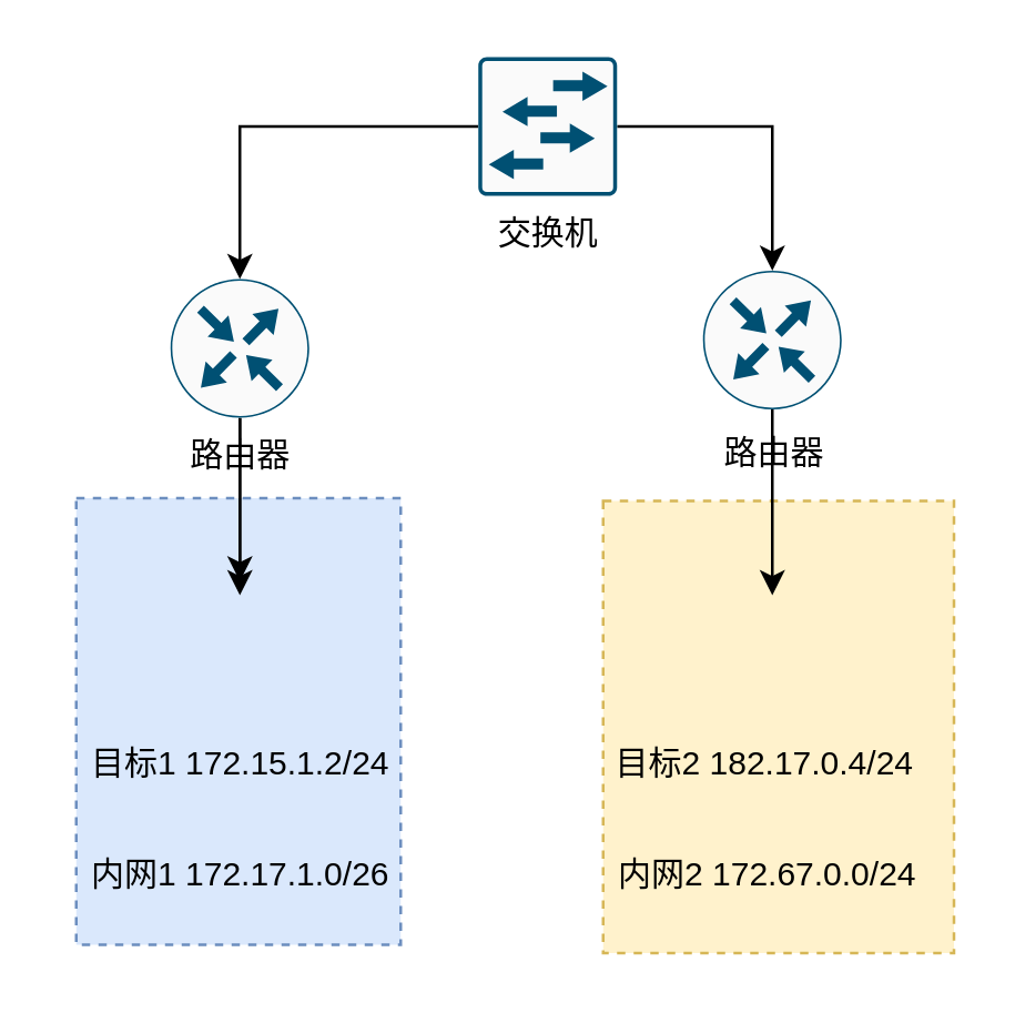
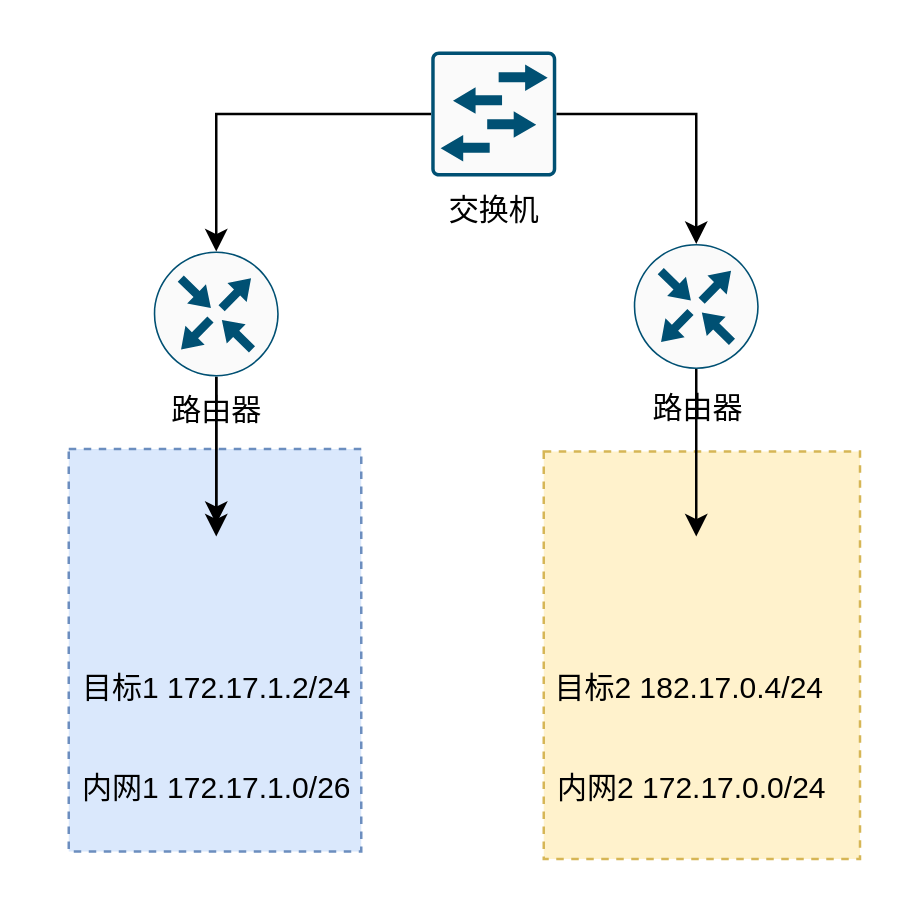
  <mxCell id="0" />
  <mxCell id="1" parent="0" />
  <mxCell id="2" value="" style="rounded=0;whiteSpace=wrap;html=1;dashed=1;fillColor=#fff2cc;strokeColor=#d6b656;" parent="1" vertex="1"><mxGeometry x="217" y="180" width="126.5" height="163" as="geometry" /></mxCell>
  <mxCell id="3" value="" style="rounded=0;whiteSpace=wrap;html=1;dashed=1;fillColor=#dae8fc;strokeColor=#6c8ebf;" parent="1" vertex="1"><mxGeometry x="27" y="179" width="117" height="161" as="geometry" /></mxCell>
  <mxCell id="4" value="" style="shape=image;html=1;verticalAlign=top;verticalLabelPosition=bottom;labelBackgroundColor=#ffffff;imageAspect=0;aspect=fixed;image=https://cdn4.iconfinder.com/data/icons/logos-and-brands/512/97_Docker_logo_logos-128.png" parent="1" vertex="1"><mxGeometry x="56" y="209" width="60" height="60" as="geometry" /></mxCell>
  <mxCell id="5" style="edgeStyle=orthogonalEdgeStyle;rounded=0;orthogonalLoop=1;jettySize=auto;html=1;exitX=0.5;exitY=1;exitDx=0;exitDy=0;exitPerimeter=0;entryX=0.5;entryY=0;entryDx=0;entryDy=0;entryPerimeter=0;" parent="1" source="7" edge="1"><mxGeometry relative="1" as="geometry"><mxPoint x="86" y="214" as="targetPoint" /></mxGeometry></mxCell>
  <mxCell id="6" value="" style="edgeStyle=orthogonalEdgeStyle;rounded=0;orthogonalLoop=1;jettySize=auto;html=1;" edge="1" parent="1" source="7" target="4"><mxGeometry relative="1" as="geometry" /></mxCell>
  <mxCell id="7" value="路由器" style="points=[[0.5,0,0],[1,0.5,0],[0.5,1,0],[0,0.5,0],[0.145,0.145,0],[0.856,0.145,0],[0.855,0.856,0],[0.145,0.855,0]];verticalLabelPosition=bottom;html=1;verticalAlign=top;aspect=fixed;align=center;pointerEvents=1;shape=mxgraph.cisco19.rect;prIcon=router;fillColor=#FAFAFA;strokeColor=#005073;" parent="1" vertex="1"><mxGeometry x="61" y="100" width="50" height="50" as="geometry" /></mxCell>
  <mxCell id="8" value="" style="shape=image;html=1;verticalAlign=top;verticalLabelPosition=bottom;labelBackgroundColor=#ffffff;imageAspect=0;aspect=fixed;image=https://cdn4.iconfinder.com/data/icons/logos-and-brands/512/97_Docker_logo_logos-128.png;" parent="1" vertex="1"><mxGeometry x="248" y="214" width="60" height="60" as="geometry" /></mxCell>
  <mxCell id="9" style="edgeStyle=orthogonalEdgeStyle;rounded=0;orthogonalLoop=1;jettySize=auto;html=1;exitX=0.5;exitY=1;exitDx=0;exitDy=0;exitPerimeter=0;" edge="1" parent="1" source="10" target="8"><mxGeometry relative="1" as="geometry" /></mxCell>
  <mxCell id="10" value="" style="points=[[0.5,0,0],[1,0.5,0],[0.5,1,0],[0,0.5,0],[0.145,0.145,0],[0.856,0.145,0],[0.855,0.856,0],[0.145,0.855,0]];verticalLabelPosition=bottom;html=1;verticalAlign=top;aspect=fixed;align=center;pointerEvents=1;shape=mxgraph.cisco19.rect;prIcon=router;fillColor=#FAFAFA;strokeColor=#005073;" parent="1" vertex="1"><mxGeometry x="253" y="97" width="50" height="50" as="geometry" /></mxCell>
  <mxCell id="11" style="edgeStyle=orthogonalEdgeStyle;rounded=0;orthogonalLoop=1;jettySize=auto;html=1;exitX=0;exitY=0.5;exitDx=0;exitDy=0;exitPerimeter=0;entryX=0.5;entryY=0;entryDx=0;entryDy=0;entryPerimeter=0;" edge="1" parent="1" source="13" target="7"><mxGeometry relative="1" as="geometry" /></mxCell>
  <mxCell id="12" style="edgeStyle=orthogonalEdgeStyle;rounded=0;orthogonalLoop=1;jettySize=auto;html=1;exitX=1;exitY=0.5;exitDx=0;exitDy=0;exitPerimeter=0;entryX=0.5;entryY=0;entryDx=0;entryDy=0;entryPerimeter=0;" edge="1" parent="1" source="13" target="10"><mxGeometry relative="1" as="geometry" /></mxCell>
  <mxCell id="13" value="交换机" style="points=[[0.015,0.015,0],[0.985,0.015,0],[0.985,0.985,0],[0.015,0.985,0],[0.25,0,0],[0.5,0,0],[0.75,0,0],[1,0.25,0],[1,0.5,0],[1,0.75,0],[0.75,1,0],[0.5,1,0],[0.25,1,0],[0,0.75,0],[0,0.5,0],[0,0.25,0]];verticalLabelPosition=bottom;html=1;verticalAlign=top;aspect=fixed;align=center;pointerEvents=1;shape=mxgraph.cisco19.rect;prIcon=l2_switch;fillColor=#FAFAFA;strokeColor=#005073;" parent="1" vertex="1"><mxGeometry x="172" y="20" width="50" height="50" as="geometry" /></mxCell>
  <mxCell id="14" style="edgeStyle=orthogonalEdgeStyle;rounded=0;orthogonalLoop=1;jettySize=auto;html=1;exitX=0.5;exitY=1;exitDx=0;exitDy=0;exitPerimeter=0;endArrow=none;endFill=0;" parent="1" source="13" target="13" edge="1"><mxGeometry relative="1" as="geometry" /></mxCell>
- <mxCell id="15" value="目标1&amp;nbsp;172.15.1.2/24" style="text;html=1;resizable=0;autosize=1;align=center;verticalAlign=middle;points=[];fillColor=none;strokeColor=none;rounded=0;dashed=1;" parent="1" vertex="1"><mxGeometry x="20.5" y="260" width="130" height="30" as="geometry" /></mxCell>
+ <mxCell id="15" value="目标1&amp;nbsp;172.17.1.2/24" style="text;html=1;resizable=0;autosize=1;align=center;verticalAlign=middle;points=[];fillColor=none;strokeColor=none;rounded=0;dashed=1;" parent="1" vertex="1"><mxGeometry x="20.5" y="260" width="130" height="30" as="geometry" /></mxCell>
  <mxCell id="16" value="目标2&amp;nbsp;182.17.0.4/24" style="text;html=1;resizable=0;autosize=1;align=center;verticalAlign=middle;points=[];fillColor=none;strokeColor=none;rounded=0;dashed=1;" parent="1" vertex="1"><mxGeometry x="210" y="260" width="130" height="30" as="geometry" /></mxCell>
  <mxCell id="17" value="路由器" style="text;html=1;strokeColor=none;fillColor=none;align=center;verticalAlign=middle;whiteSpace=wrap;rounded=0;" vertex="1" parent="1"><mxGeometry x="249" y="148" width="60" height="30" as="geometry" /></mxCell>
  <mxCell id="18" value="内网1&amp;nbsp;172.17.1.0/26" style="text;html=1;resizable=0;autosize=1;align=center;verticalAlign=middle;points=[];fillColor=none;strokeColor=none;rounded=0;dashed=1;" vertex="1" parent="1"><mxGeometry x="21" y="300" width="130" height="30" as="geometry" /></mxCell>
- <mxCell id="19" value="内网2&amp;nbsp;172.67.0.0/24" style="text;html=1;resizable=0;autosize=1;align=center;verticalAlign=middle;points=[];fillColor=none;strokeColor=none;rounded=0;dashed=1;" vertex="1" parent="1"><mxGeometry x="211.25" y="300" width="130" height="30" as="geometry" /></mxCell>
+ <mxCell id="19" value="内网2&amp;nbsp;172.17.0.0/24" style="text;html=1;resizable=0;autosize=1;align=center;verticalAlign=middle;points=[];fillColor=none;strokeColor=none;rounded=0;dashed=1;" vertex="1" parent="1"><mxGeometry x="211.25" y="300" width="130" height="30" as="geometry" /></mxCell>
